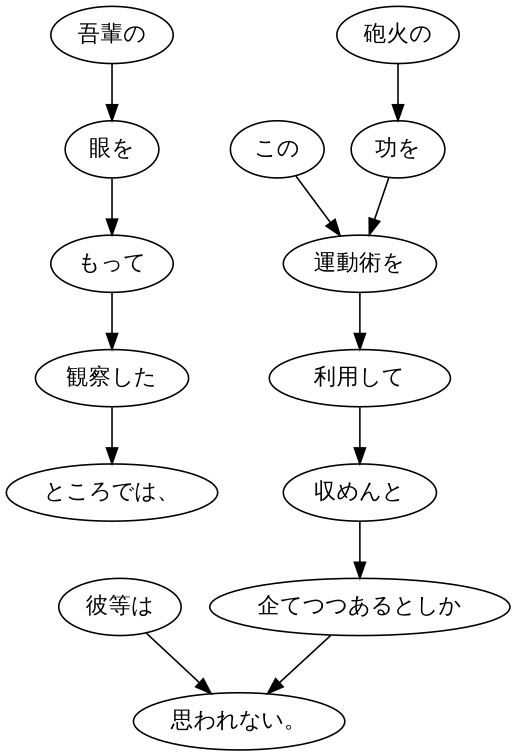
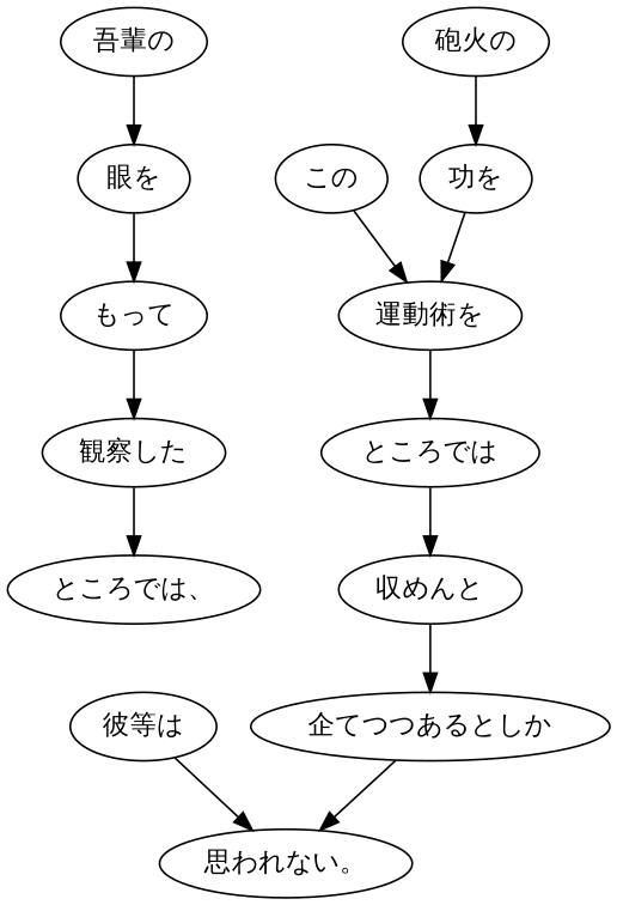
  digraph {
    n1 [label="吾輩の"]
    n2 [label="眼を"]
    n3 [label="もって"]
    n4 [label="観察した"]
    n5 [label="ところでは、"]
    n6 [label="思われない。"]
    n7 [label="彼等は"]
    n8 [label="この"]
    n9 [label="運動術を"]
-   n10 [label="利用して"]
+   n10 [label="ところでは"]
    n11 [label="収めんと"]
    n12 [label="企てつつあるとしか"]
    n13 [label="砲火の"]
    n14 [label="功を"]
    n1 -> n2
    n2 -> n3
    n3 -> n4
    n4 -> n5
    n7 -> n6
    n8 -> n9
    n9 -> n10
    n10 -> n11
    n11 -> n12
    n12 -> n6
    n13 -> n14
    n14 -> n9
  }
